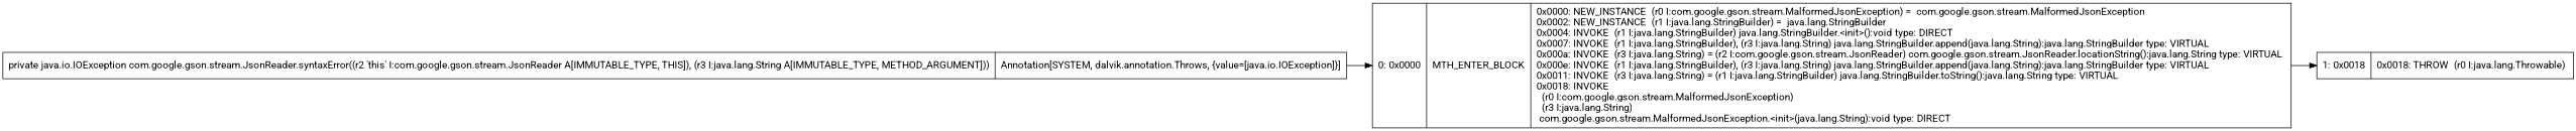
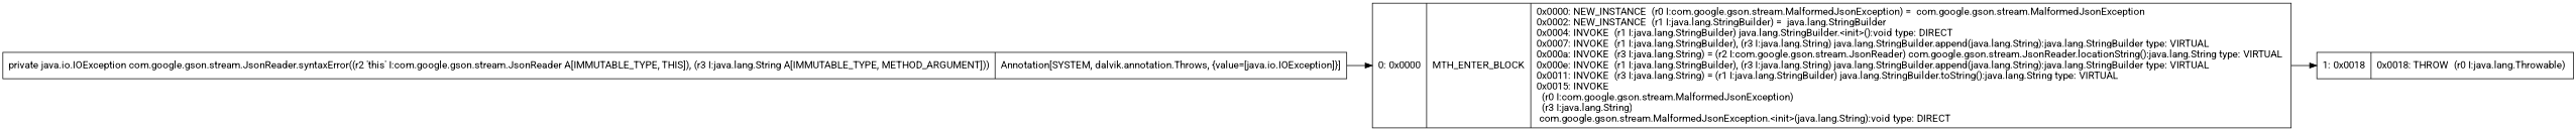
  digraph {
    rankdir=LR
    fontname=Roboto
    node [shape=record fontname=Roboto]
    edge [fontname=Roboto]
-   n1 [label="{0\:\ 0x0000|MTH_ENTER_BLOCK\l|0x0000: NEW_INSTANCE  (r0 I:com.google.gson.stream.MalformedJsonException) =  com.google.gson.stream.MalformedJsonException \l0x0002: NEW_INSTANCE  (r1 I:java.lang.StringBuilder) =  java.lang.StringBuilder \l0x0004: INVOKE  (r1 I:java.lang.StringBuilder) java.lang.StringBuilder.\<init\>():void type: DIRECT \l0x0007: INVOKE  (r1 I:java.lang.StringBuilder), (r3 I:java.lang.String) java.lang.StringBuilder.append(java.lang.String):java.lang.StringBuilder type: VIRTUAL \l0x000a: INVOKE  (r3 I:java.lang.String) = (r2 I:com.google.gson.stream.JsonReader) com.google.gson.stream.JsonReader.locationString():java.lang.String type: VIRTUAL \l0x000e: INVOKE  (r1 I:java.lang.StringBuilder), (r3 I:java.lang.String) java.lang.StringBuilder.append(java.lang.String):java.lang.StringBuilder type: VIRTUAL \l0x0011: INVOKE  (r3 I:java.lang.String) = (r1 I:java.lang.StringBuilder) java.lang.StringBuilder.toString():java.lang.String type: VIRTUAL \l0x0018: INVOKE  \l  (r0 I:com.google.gson.stream.MalformedJsonException)\l  (r3 I:java.lang.String)\l com.google.gson.stream.MalformedJsonException.\<init\>(java.lang.String):void type: DIRECT \l}"]
+   n1 [label="{0\:\ 0x0000|MTH_ENTER_BLOCK\l|0x0000: NEW_INSTANCE  (r0 I:com.google.gson.stream.MalformedJsonException) =  com.google.gson.stream.MalformedJsonException \l0x0002: NEW_INSTANCE  (r1 I:java.lang.StringBuilder) =  java.lang.StringBuilder \l0x0004: INVOKE  (r1 I:java.lang.StringBuilder) java.lang.StringBuilder.\<init\>():void type: DIRECT \l0x0007: INVOKE  (r1 I:java.lang.StringBuilder), (r3 I:java.lang.String) java.lang.StringBuilder.append(java.lang.String):java.lang.StringBuilder type: VIRTUAL \l0x000a: INVOKE  (r3 I:java.lang.String) = (r2 I:com.google.gson.stream.JsonReader) com.google.gson.stream.JsonReader.locationString():java.lang.String type: VIRTUAL \l0x000e: INVOKE  (r1 I:java.lang.StringBuilder), (r3 I:java.lang.String) java.lang.StringBuilder.append(java.lang.String):java.lang.StringBuilder type: VIRTUAL \l0x0011: INVOKE  (r3 I:java.lang.String) = (r1 I:java.lang.StringBuilder) java.lang.StringBuilder.toString():java.lang.String type: VIRTUAL \l0x0015: INVOKE  \l  (r0 I:com.google.gson.stream.MalformedJsonException)\l  (r3 I:java.lang.String)\l com.google.gson.stream.MalformedJsonException.\<init\>(java.lang.String):void type: DIRECT \l}"]
    n2 [label="{1\:\ 0x0018|0x0018: THROW  (r0 I:java.lang.Throwable) \l}"]
    n3 [label="{private java.io.IOException com.google.gson.stream.JsonReader.syntaxError((r2 'this' I:com.google.gson.stream.JsonReader A[IMMUTABLE_TYPE, THIS]), (r3 I:java.lang.String A[IMMUTABLE_TYPE, METHOD_ARGUMENT]))  | Annotation[SYSTEM, dalvik.annotation.Throws, \{value=[java.io.IOException]\}]\l}"]
    n1 -> n2
    n3 -> n1
  }
